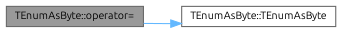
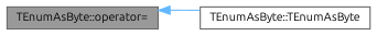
  digraph {
    rankdir=LR
    fontname=Ubuntu
    node [fontname=Ubuntu fontsize=10 shape=box style=filled]
    n1 [color=gray40 fillcolor=grey60 fontcolor=black height=0.2 label="TEnumAsByte::operator=" width=0.4]
    n2 [color=grey40 fillcolor=white height=0.2 label="TEnumAsByte::TEnumAsByte" width=0.4]
-   n1 -> n2 [color=steelblue1 fontname=Ubuntu fontsize=10 labelfontname=Helvetica labelfontsize=10 style=solid]
+   n2 -> n1 [color=steelblue1 fontname=Ubuntu fontsize=10 labelfontname=Helvetica labelfontsize=10 style=solid]
  }
